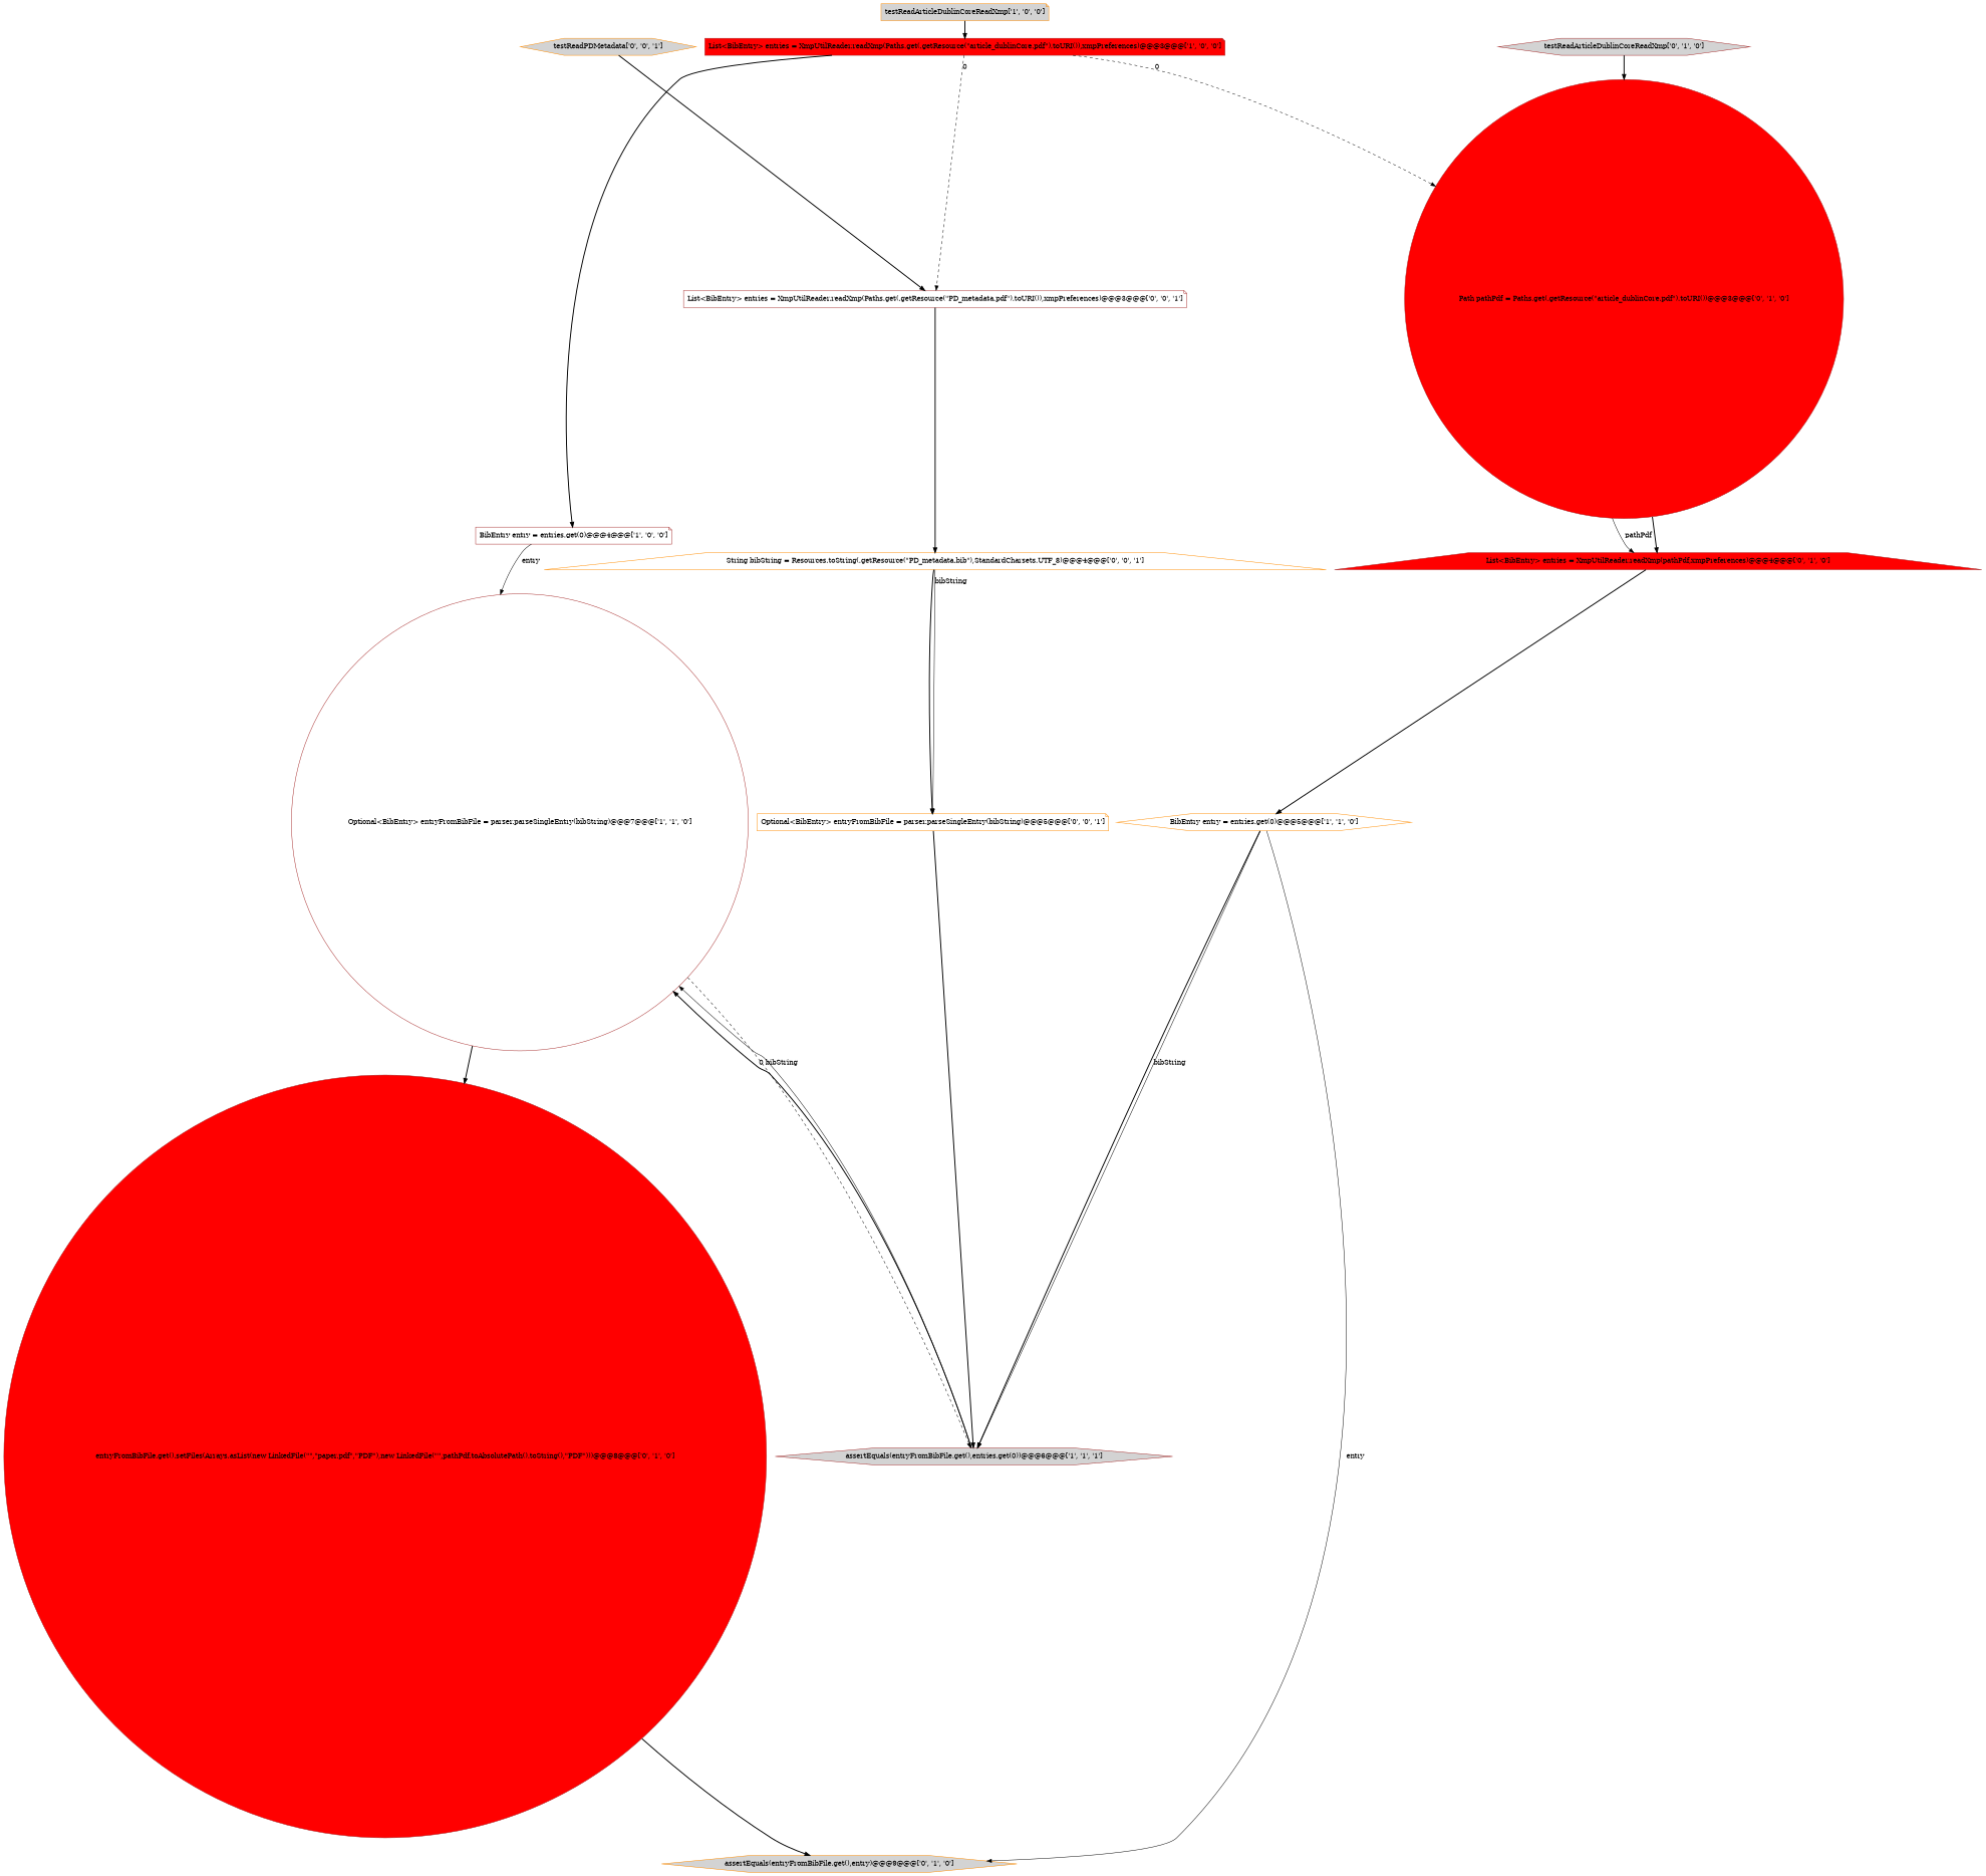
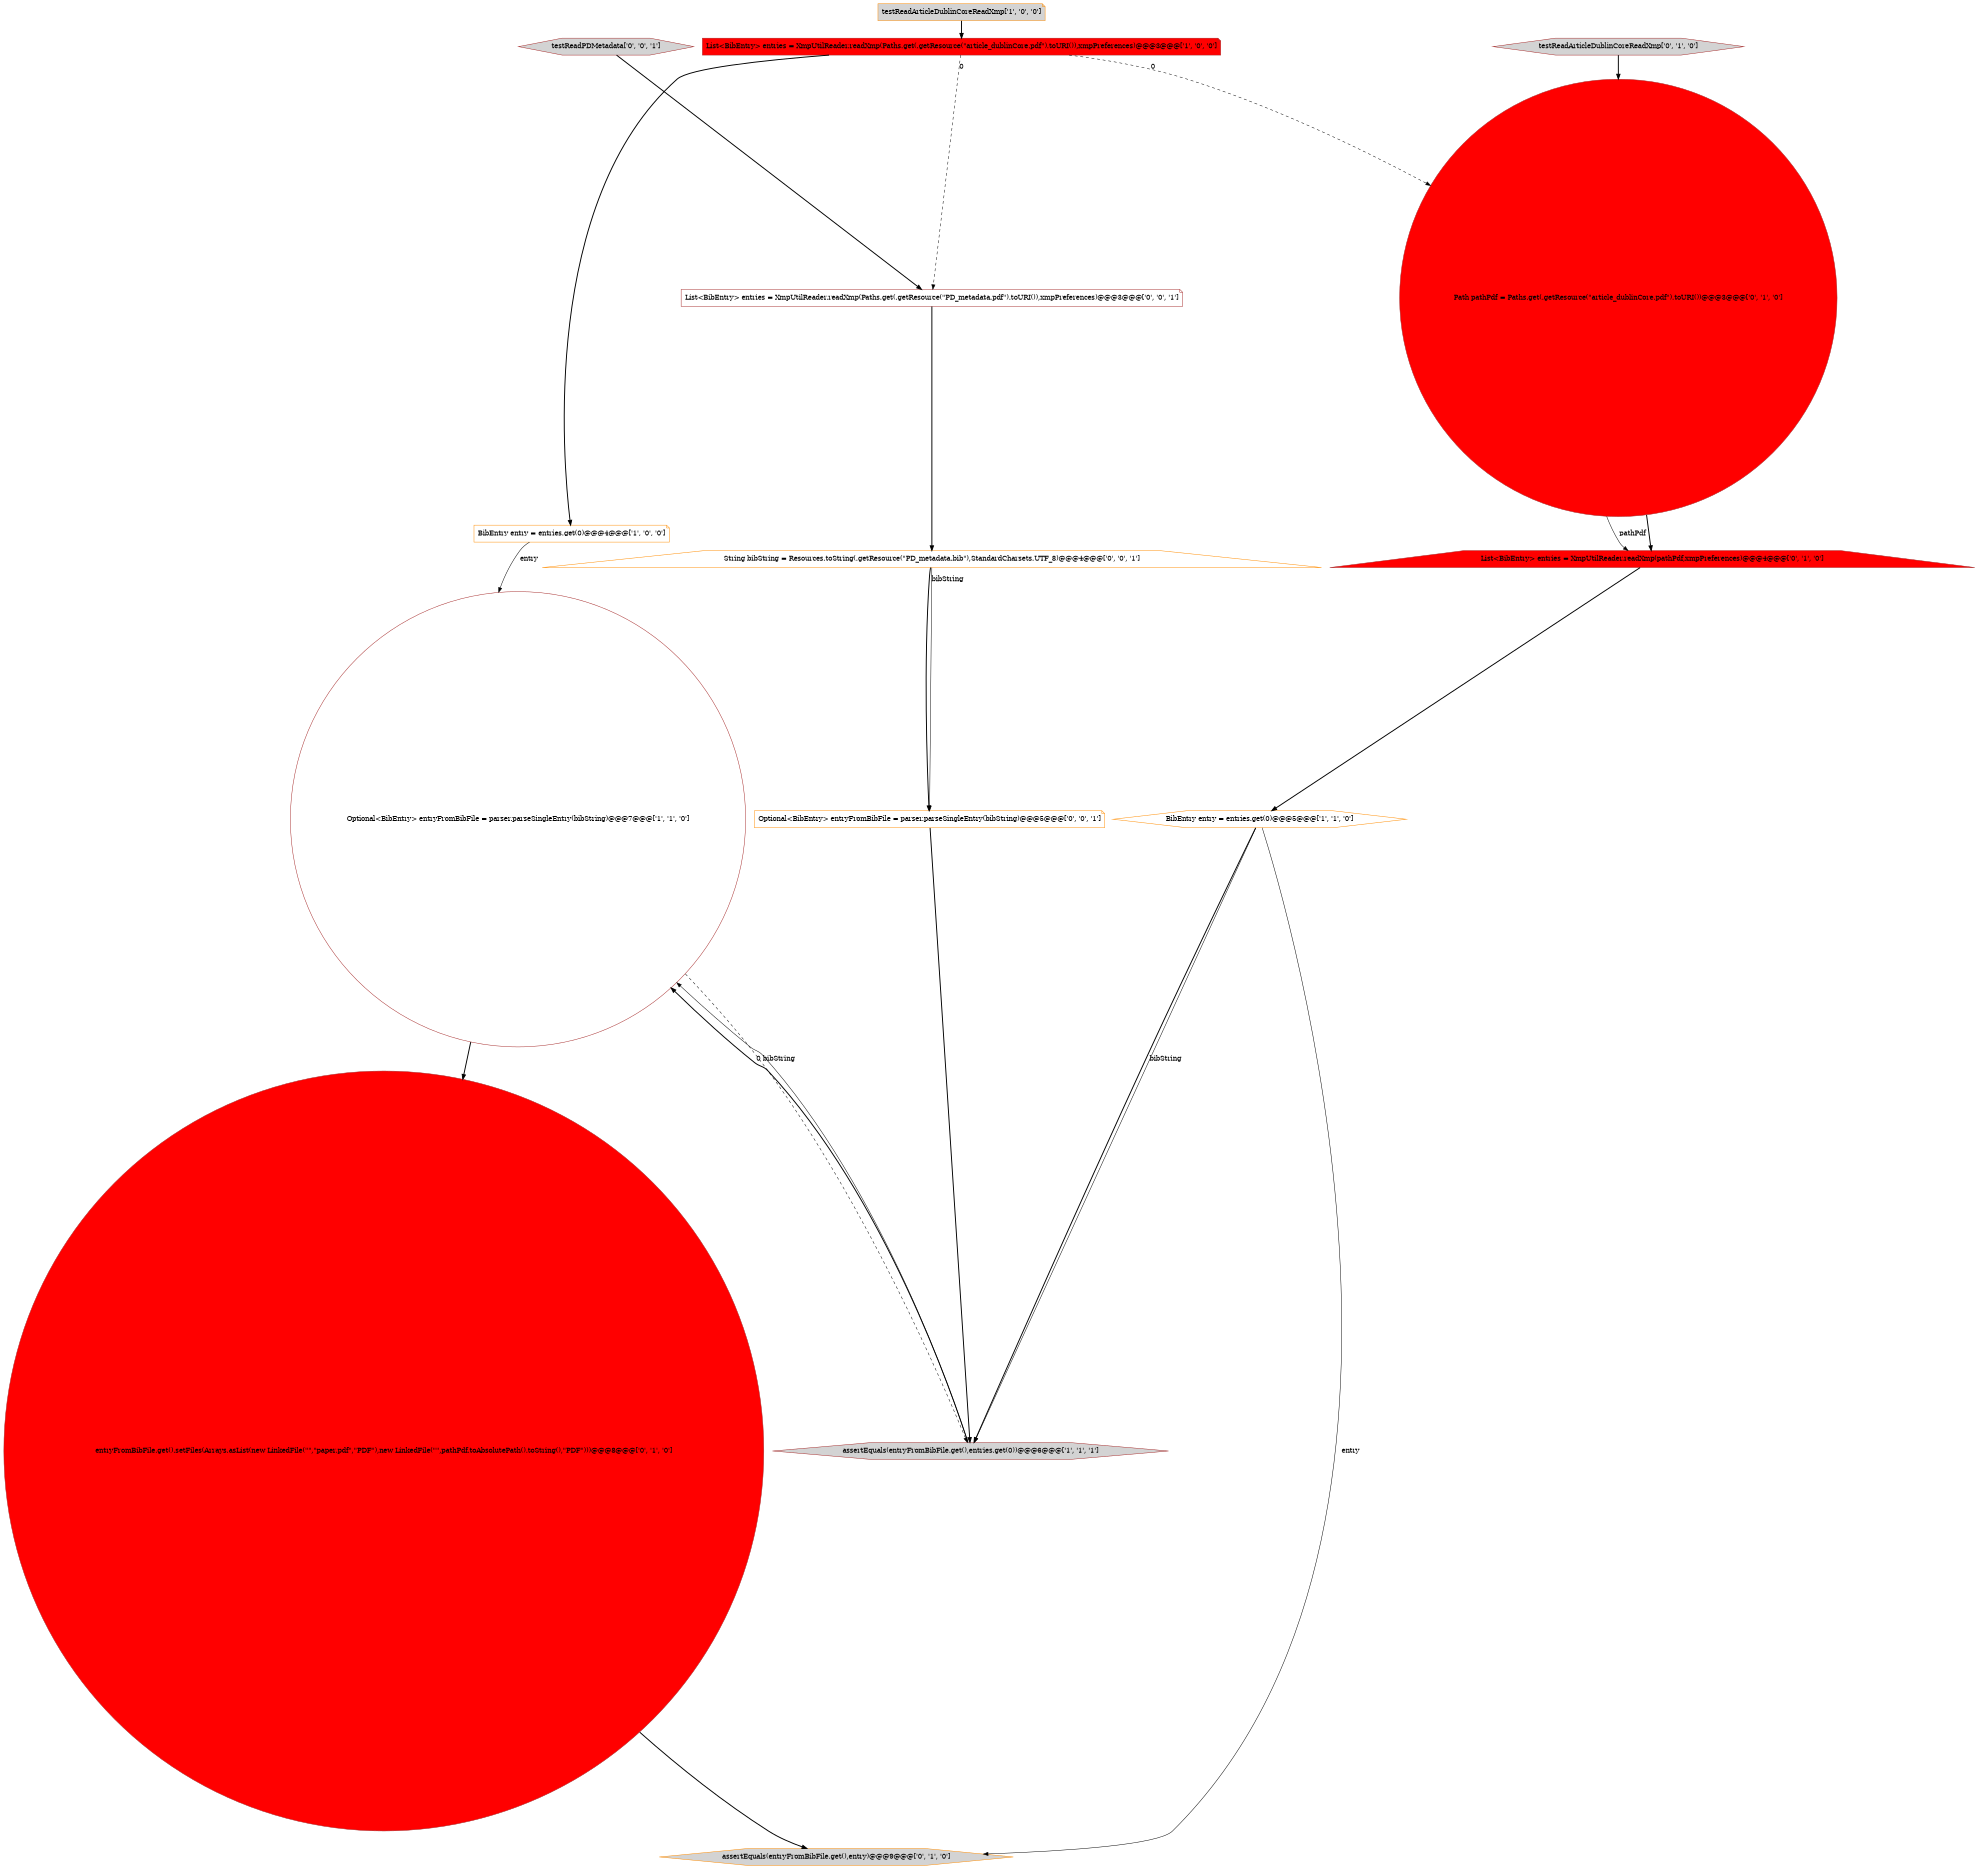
  digraph {
    node [color=brown fillcolor=white shape=note style=filled]
    edge [style=bold]
-   n1 [label="BibEntry entry = entries.get(0)@@@4@@@['1', '0', '0']"]
+   n1 [color=darkorange label="BibEntry entry = entries.get(0)@@@4@@@['1', '0', '0']"]
    n2 [label="Optional<BibEntry> entryFromBibFile = parser.parseSingleEntry(bibString)@@@7@@@['1', '1', '0']" shape=circle]
    n3 [fillcolor=lightgray label="assertEquals(entryFromBibFile.get(),entries.get(0))@@@6@@@['1', '1', '1']" shape=hexagon]
    n4 [fillcolor=red label="entryFromBibFile.get().setFiles(Arrays.asList(new LinkedFile(\"\",\"paper.pdf\",\"PDF\"),new LinkedFile(\"\",pathPdf.toAbsolutePath().toString(),\"PDF\")))@@@8@@@['0', '1', '0']" shape=circle]
    n5 [color=darkorange label="BibEntry entry = entries.get(0)@@@5@@@['1', '1', '0']" shape=hexagon]
    n6 [color=darkorange fillcolor=lightgray label="assertEquals(entryFromBibFile.get(),entry)@@@9@@@['0', '1', '0']" shape=hexagon]
    n7 [fillcolor=lightgray label="testReadArticleDublinCoreReadXmp['0', '1', '0']" shape=hexagon]
    n8 [fillcolor=red label="Path pathPdf = Paths.get(.getResource(\"article_dublinCore.pdf\").toURI())@@@3@@@['0', '1', '0']" shape=circle]
    n9 [fillcolor=red label="List<BibEntry> entries = XmpUtilReader.readXmp(pathPdf,xmpPreferences)@@@4@@@['0', '1', '0']" shape=trapezium]
-   n10 [color=darkorange fillcolor=lightgray label="testReadPDMetadata['0', '0', '1']" shape=hexagon]
+   n10 [fillcolor=lightgray label="testReadPDMetadata['0', '0', '1']" shape=hexagon]
    n11 [label="List<BibEntry> entries = XmpUtilReader.readXmp(Paths.get(.getResource(\"PD_metadata.pdf\").toURI()),xmpPreferences)@@@3@@@['0', '0', '1']"]
    n12 [color=darkorange label="String bibString = Resources.toString(.getResource(\"PD_metadata.bib\"),StandardCharsets.UTF_8)@@@4@@@['0', '0', '1']" shape=trapezium]
    n13 [color=darkorange label="Optional<BibEntry> entryFromBibFile = parser.parseSingleEntry(bibString)@@@5@@@['0', '0', '1']"]
    n14 [color=darkorange fillcolor=lightgray label="testReadArticleDublinCoreReadXmp['1', '0', '0']"]
    n15 [fillcolor=red label="List<BibEntry> entries = XmpUtilReader.readXmp(Paths.get(.getResource(\"article_dublinCore.pdf\").toURI()),xmpPreferences)@@@3@@@['1', '0', '0']"]
    n1 -> n2 [label=entry style=solid]
    n2 -> n3 [label=0 style=dashed]
    n2 -> n4
    n3 -> n2 [label=bibString style=solid]
    n3 -> n2
    n4 -> n6
    n5 -> n3 [label=bibString style=solid]
    n5 -> n3
    n5 -> n6 [label=entry style=solid]
    n7 -> n8
    n8 -> n9
    n8 -> n9 [label=pathPdf style=solid]
    n9 -> n5
    n10 -> n11
    n11 -> n12
    n12 -> n13 [label=bibString style=solid]
    n12 -> n13
    n13 -> n3
    n14 -> n15
    n15 -> n1
    n15 -> n8 [label=0 style=dashed]
    n15 -> n11 [label=0 style=dashed]
  }
